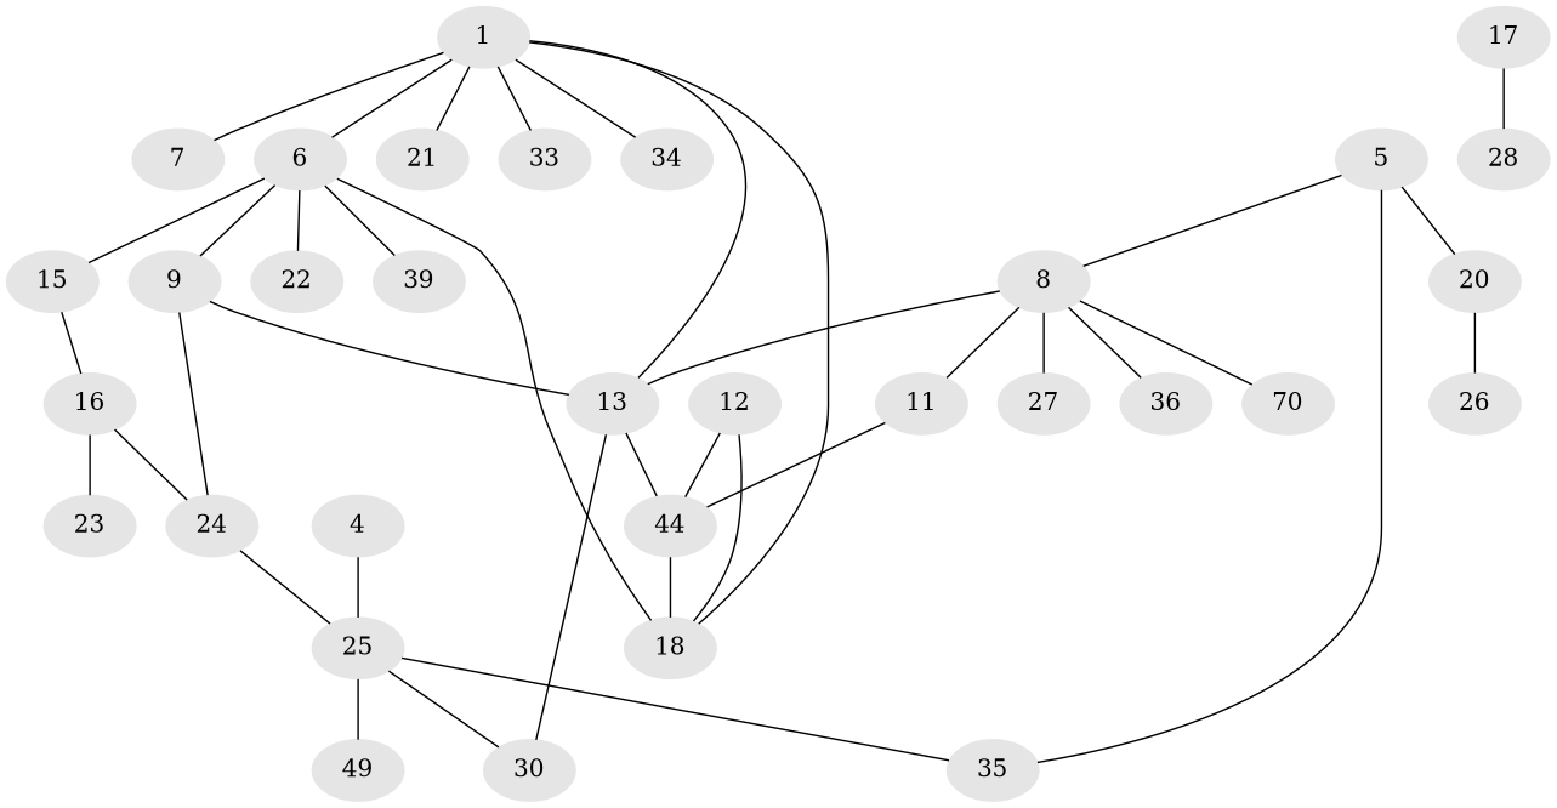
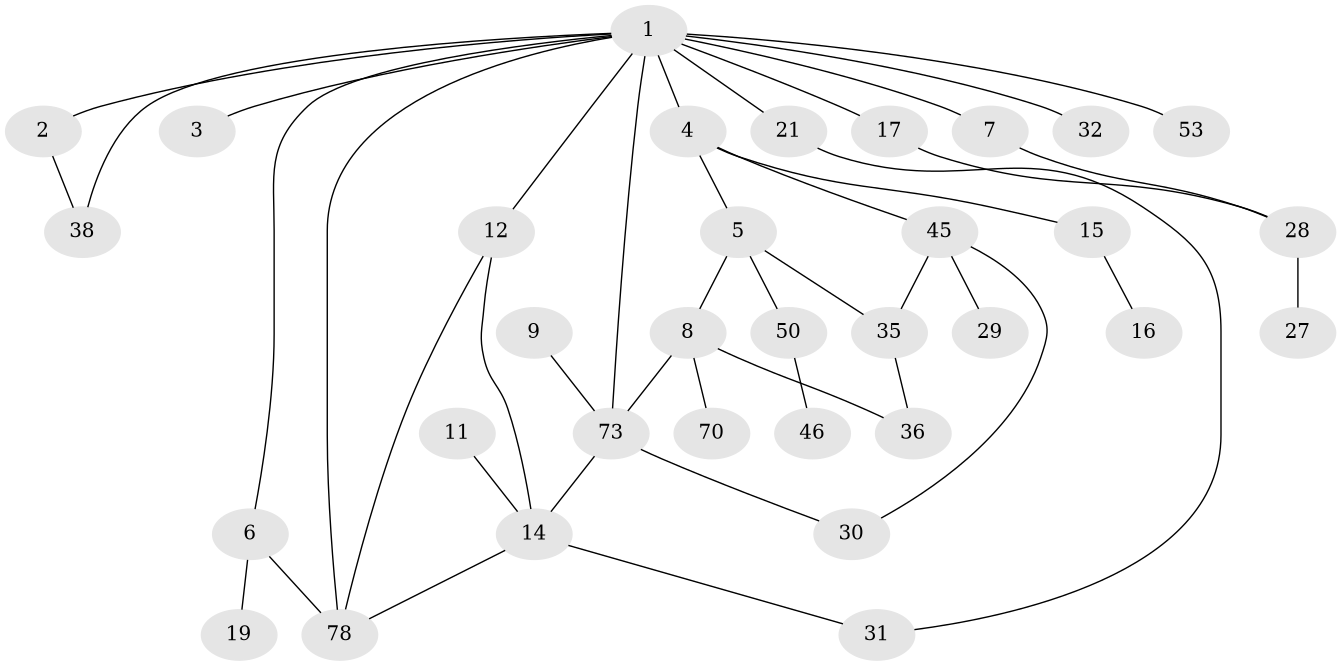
  graph {
    node [color=gray90 style=filled]
    edge [weight=1.0]
    1
+   2
+   3
    4
    6
    7
    12
-   13
+   13 [label=73]
    17
-   18
+   18 [label=78]
    21
-   33
-   34
+   32
+   33 [label=53]
+   34 [label=38]
    5
    15
-   25
+   25 [label=45]
    9
-   19 [label=39]
-   22
+   19
    28
-   14 [label=44]
+   14
    30
+   31
    8
-   20
+   20 [label=50]
    35
    16
-   29 [label=49]
+   29
    n30 [label=70]
    11
    27
    36
-   24
-   26
-   23
+   26 [label=46]
+   1 -- 2
+   1 -- 3
+   1 -- 4
    1 -- 6
    1 -- 7
+   1 -- 12 [weight=2.0]
    1 -- 13
+   1 -- 17 [weight=2.0]
    1 -- 18
    1 -- 21 [weight=2.0]
+   1 -- 32
    1 -- 33
    1 -- 34
-   6 -- 15
+   2 -- 34
+   4 -- 5
+   4 -- 15
    4 -- 25
    6 -- 18 [weight=2.0]
-   6 -- 9
    6 -- 19
-   6 -- 22
+   7 -- 28
    12 -- 18
    12 -- 14
    13 -- 14
    13 -- 30
    17 -- 28
+   21 -- 31
    5 -- 8
    5 -- 20
    5 -- 35
    15 -- 16
    25 -- 30
    25 -- 35
    25 -- 29
    9 -- 13
-   9 -- 24
    14 -- 18
+   14 -- 31
    8 -- 13
    8 -- n30
-   8 -- 11
-   8 -- 27 [weight=4.0]
+   28 -- 27 [weight=4.0]
    8 -- 36
    20 -- 26
-   16 -- 24
-   16 -- 23
+   35 -- 36
    11 -- 14
-   24 -- 25 [weight=2.0]
  }
